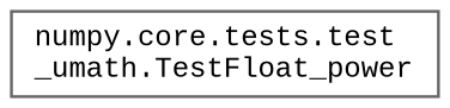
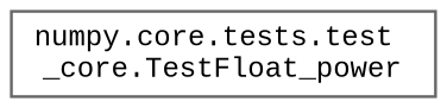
  digraph {
    rankdir=LR
    fontname="Liberation Mono"
-   n1 [color=grey40 fillcolor=white fontname="Liberation Mono" fontsize=10 height=0.2 label="numpy.core.tests.test\l_umath.TestFloat_power" shape=box style=filled width=0.4]
+   n1 [color=grey40 fillcolor=white fontname="Liberation Mono" fontsize=10 height=0.2 label="numpy.core.tests.test\l_core.TestFloat_power" shape=box style=filled width=0.4]
  }
